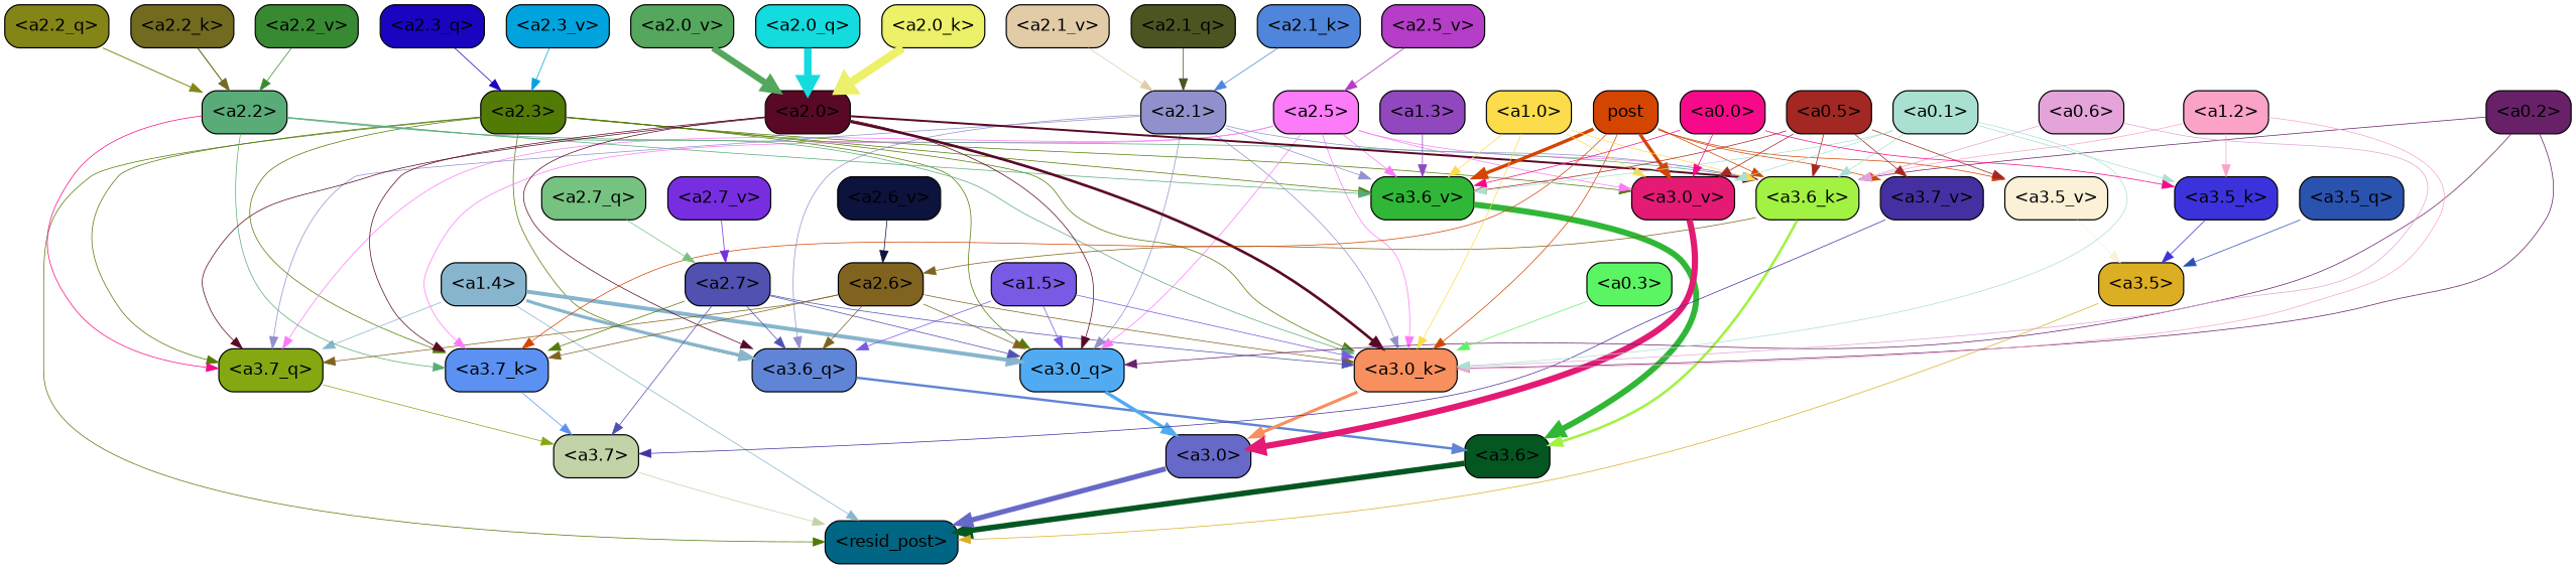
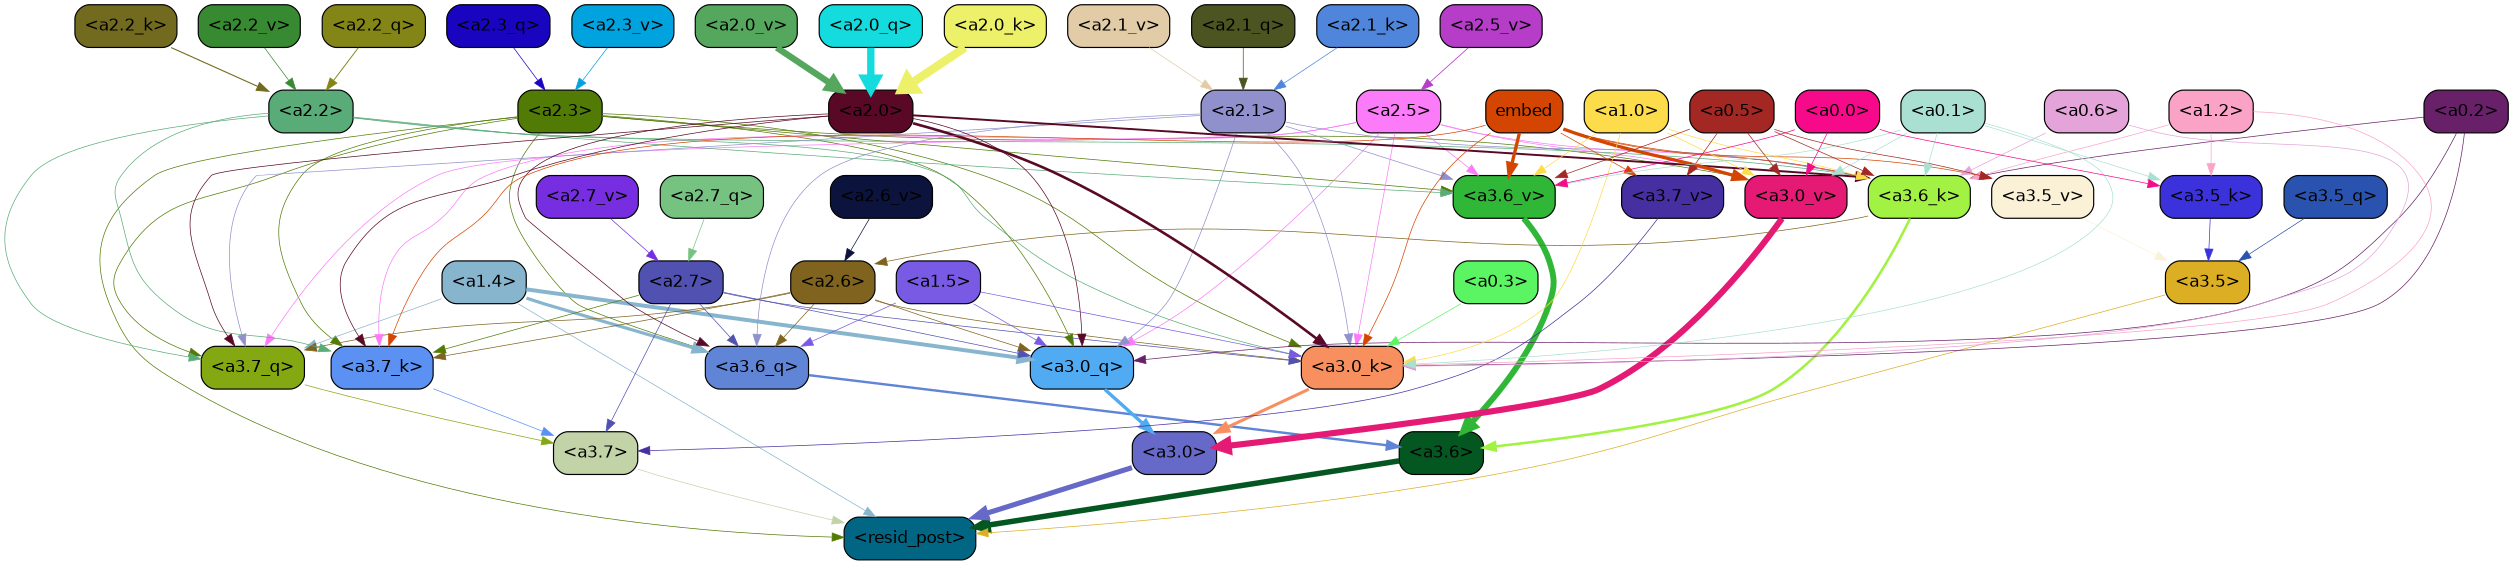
  strict digraph {
    splines=true
    node [color=black fontname=Helvetica shape=box style="filled, rounded"]
    edge [color="#527b06" penwidth=0.6]
    "<a3.7>" [fillcolor="#c2d3a7"]
    "<resid_post>" [fillcolor="#006683"]
    "<a3.6>" [fillcolor="#055721"]
    "<a3.5>" [fillcolor="#dcae24"]
    "<a3.0>" [fillcolor="#6769c8"]
    "<a2.3>" [fillcolor="#527b06"]
    "<a3.7_q>" [fillcolor="#83a812"]
    "<a3.6_q>" [fillcolor="#6085d6"]
    "<a3.0_q>" [fillcolor="#51abf2"]
    "<a3.7_k>" [fillcolor="#5a91f2"]
    "<a3.0_k>" [fillcolor="#f78f5f"]
    "<a3.6_v>" [fillcolor="#30b737"]
    "<a3.0_v>" [fillcolor="#e41a74"]
    "<a1.4>" [fillcolor="#87b5cd"]
    "<a3.5_q>" [fillcolor="#2a53af"]
    "<a3.6_k>" [fillcolor="#a2f244"]
    "<a2.6>" [fillcolor="#7f631e"]
    "<a3.5_k>" [fillcolor="#3c32dc"]
    "<a3.7_v>" [fillcolor="#4630a1"]
    "<a3.5_v>" [fillcolor="#fbf1d7"]
    "<a2.7>" [fillcolor="#5051b0"]
    "<a2.5>" [fillcolor="#fc7bf8"]
    "<a2.2>" [fillcolor="#59ac78"]
    "<a2.1>" [fillcolor="#9091cc"]
    "<a2.0>" [fillcolor="#590925"]
    "<a1.5>" [fillcolor="#785ae5"]
    "<a0.2>" [fillcolor="#682169"]
-   embed [fillcolor="#d44501" label=post]
+   embed [fillcolor="#d44501"]
    "<a1.2>" [fillcolor="#fba3c7"]
    "<a1.0>" [fillcolor="#fcdc4a"]
    "<a0.6>" [fillcolor="#e4a3d9"]
    "<a0.5>" [fillcolor="#a32722"]
    "<a0.1>" [fillcolor="#aae0d2"]
    "<a0.0>" [fillcolor="#f70a89"]
    "<a0.3>" [fillcolor="#5bf564"]
-   "<a1.3>" [fillcolor="#9148bf"]
    "<a2.7_q>" [fillcolor="#76c281"]
    "<a2.3_q>" [fillcolor="#1904c0"]
    "<a2.2_q>" [fillcolor="#848517"]
    "<a2.1_q>" [fillcolor="#4c5421"]
    "<a2.0_q>" [fillcolor="#13dbde"]
    "<a2.2_k>" [fillcolor="#726a1f"]
    "<a2.1_k>" [fillcolor="#4f86db"]
    "<a2.0_k>" [fillcolor="#edf069"]
    "<a2.7_v>" [fillcolor="#772ee0"]
    "<a2.6_v>" [fillcolor="#0c133c"]
    "<a2.5_v>" [fillcolor="#b53dc8"]
    "<a2.3_v>" [fillcolor="#01a3df"]
    "<a2.2_v>" [fillcolor="#388a32"]
    "<a2.1_v>" [fillcolor="#e1cca7"]
    "<a2.0_v>" [fillcolor="#55a75d"]
    "<a3.7>" -> "<resid_post>" [color="#c2d3a7"]
    "<a3.6>" -> "<resid_post>" [color="#055721" penwidth=4.646730065345764]
    "<a3.5>" -> "<resid_post>" [color="#dcae24"]
    "<a3.0>" -> "<resid_post>" [color="#6769c8" penwidth=4.323132634162903]
    "<a2.3>" -> "<resid_post>"
    "<a2.3>" -> "<a3.7_q>"
    "<a2.3>" -> "<a3.6_q>"
    "<a2.3>" -> "<a3.0_q>"
    "<a2.3>" -> "<a3.7_k>"
    "<a2.3>" -> "<a3.0_k>"
    "<a2.3>" -> "<a3.6_v>"
    "<a2.3>" -> "<a3.0_v>"
    "<a3.7_q>" -> "<a3.7>" [color="#83a812"]
    "<a3.6_q>" -> "<a3.6>" [color="#6085d6" penwidth=2.03758105635643]
    "<a3.0_q>" -> "<a3.0>" [color="#51abf2" penwidth=2.8638100624084473]
    "<a3.7_k>" -> "<a3.7>" [color="#5a91f2"]
    "<a3.0_k>" -> "<a3.0>" [color="#f78f5f" penwidth=2.6274144649505615]
    "<a3.6_v>" -> "<a3.6>" [color="#30b737" penwidth=5.002329230308533]
    "<a3.0_v>" -> "<a3.0>" [color="#e41a74" penwidth=5.188832879066467]
    "<a1.4>" -> "<resid_post>" [color="#87b5cd"]
    "<a1.4>" -> "<a3.7_q>" [color="#87b5cd"]
    "<a1.4>" -> "<a3.6_q>" [color="#87b5cd" penwidth=2.700703263282776]
    "<a1.4>" -> "<a3.0_q>" [color="#87b5cd" penwidth=3.34255850315094]
    "<a3.5_q>" -> "<a3.5>" [color="#2a53af"]
    "<a3.6_k>" -> "<a3.6>" [color="#a2f244" penwidth=2.174198240041733]
    "<a3.6_k>" -> "<a2.6>" [color="#7f631e"]
    "<a2.6>" -> "<a3.7_q>" [color="#7f631e"]
    "<a2.6>" -> "<a3.6_q>" [color="#7f631e"]
    "<a2.6>" -> "<a3.0_q>" [color="#7f631e"]
    "<a2.6>" -> "<a3.7_k>" [color="#7f631e"]
    "<a2.6>" -> "<a3.0_k>" [color="#7f631e"]
    "<a3.5_k>" -> "<a3.5>" [color="#3c32dc"]
    "<a3.7_v>" -> "<a3.7>" [color="#4630a1"]
    "<a3.5_v>" -> "<a3.5>" [color="#fbf1d7"]
    "<a2.7>" -> "<a3.7>" [color="#5051b0"]
    "<a2.7>" -> "<a3.6_q>" [color="#5051b0"]
    "<a2.7>" -> "<a3.0_q>" [color="#5051b0"]
    "<a2.7>" -> "<a3.7_k>"
    "<a2.7>" -> "<a3.0_k>" [color="#5051b0"]
    "<a2.5>" -> "<a3.7_q>" [color="#fc7bf8"]
    "<a2.5>" -> "<a3.0_q>" [color="#fc7bf8"]
    "<a2.5>" -> "<a3.7_k>" [color="#fc7bf8"]
    "<a2.5>" -> "<a3.0_k>" [color="#fc7bf8"]
    "<a2.5>" -> "<a3.6_v>" [color="#fc7bf8"]
    "<a2.5>" -> "<a3.0_v>" [color="#fc7bf8"]
    "<a2.5>" -> "<a3.6_k>" [color="#fc7bf8"]
-   "<a2.2>" -> "<a3.7_q>" [color="#f70a89"]
+   "<a2.2>" -> "<a3.7_q>" [color="#59ac78"]
    "<a2.2>" -> "<a3.7_k>" [color="#59ac78"]
    "<a2.2>" -> "<a3.0_k>" [color="#59ac78"]
    "<a2.2>" -> "<a3.6_v>" [color="#59ac78"]
    "<a2.2>" -> "<a3.6_k>" [color="#59ac78"]
    "<a2.1>" -> "<a3.7_q>" [color="#9091cc"]
    "<a2.1>" -> "<a3.6_q>" [color="#9091cc"]
    "<a2.1>" -> "<a3.0_q>" [color="#9091cc"]
    "<a2.1>" -> "<a3.0_k>" [color="#9091cc"]
    "<a2.1>" -> "<a3.6_v>" [color="#9091cc"]
    "<a2.1>" -> "<a3.6_k>" [color="#9091cc"]
    "<a2.0>" -> "<a3.7_q>" [color="#590925"]
    "<a2.0>" -> "<a3.6_q>" [color="#590925"]
    "<a2.0>" -> "<a3.0_q>" [color="#590925"]
    "<a2.0>" -> "<a3.7_k>" [color="#590925"]
    "<a2.0>" -> "<a3.0_k>" [color="#590925" penwidth=2.2218968719244003]
    "<a2.0>" -> "<a3.6_k>" [color="#590925" penwidth=1.6454488784074783]
    "<a1.5>" -> "<a3.6_q>" [color="#785ae5"]
    "<a1.5>" -> "<a3.0_q>" [color="#785ae5"]
    "<a1.5>" -> "<a3.0_k>" [color="#785ae5"]
    "<a0.2>" -> "<a3.0_q>" [color="#682169"]
    "<a0.2>" -> "<a3.0_k>" [color="#682169"]
    "<a0.2>" -> "<a3.6_k>" [color="#682169"]
    embed -> "<a3.7_k>" [color="#d44501"]
    embed -> "<a3.0_k>" [color="#d44501"]
    embed -> "<a3.6_v>" [color="#d44501" penwidth=2.8301228284835815]
    embed -> "<a3.0_v>" [color="#d44501" penwidth=2.7660785913467407]
    embed -> "<a3.6_k>" [color="#d44501"]
    embed -> "<a3.7_v>" [color="#d44501"]
    embed -> "<a3.5_v>" [color="#d44501"]
    "<a1.2>" -> "<a3.0_k>" [color="#fba3c7"]
    "<a1.2>" -> "<a3.6_k>" [color="#fba3c7"]
    "<a1.2>" -> "<a3.5_k>" [color="#fba3c7"]
    "<a1.0>" -> "<a3.0_k>" [color="#fcdc4a"]
    "<a1.0>" -> "<a3.6_v>" [color="#fcdc4a"]
    "<a1.0>" -> "<a3.0_v>" [color="#fcdc4a"]
    "<a1.0>" -> "<a3.6_k>" [color="#fcdc4a"]
    "<a0.6>" -> "<a3.0_k>" [color="#e4a3d9"]
    "<a0.6>" -> "<a3.6_k>" [color="#e4a3d9"]
    "<a0.5>" -> "<a3.6_v>" [color="#a32722"]
    "<a0.5>" -> "<a3.0_v>" [color="#a32722" penwidth=0.6124261617660522]
    "<a0.5>" -> "<a3.6_k>" [color="#a32722"]
    "<a0.5>" -> "<a3.7_v>" [color="#a32722"]
    "<a0.5>" -> "<a3.5_v>" [color="#a32722"]
    "<a0.1>" -> "<a3.0_k>" [color="#aae0d2"]
    "<a0.1>" -> "<a3.6_v>" [color="#aae0d2"]
    "<a0.1>" -> "<a3.0_v>" [color="#aae0d2"]
    "<a0.1>" -> "<a3.6_k>" [color="#aae0d2"]
    "<a0.1>" -> "<a3.5_k>" [color="#aae0d2"]
    "<a0.0>" -> "<a3.6_v>" [color="#f70a89"]
    "<a0.0>" -> "<a3.0_v>" [color="#f70a89"]
    "<a0.0>" -> "<a3.5_k>" [color="#f70a89"]
    "<a0.3>" -> "<a3.0_k>" [color="#5bf564"]
-   "<a1.3>" -> "<a3.6_v>" [color="#9148bf"]
    "<a2.7_q>" -> "<a2.7>" [color="#76c281"]
    "<a2.3_q>" -> "<a2.3>" [color="#1904c0"]
    "<a2.2_q>" -> "<a2.2>" [color="#848517" penwidth=0.8114519119262695]
    "<a2.1_q>" -> "<a2.1>" [color="#4c5421"]
    "<a2.0_q>" -> "<a2.0>" [color="#13dbde" penwidth=6.2323237657547]
    "<a2.2_k>" -> "<a2.2>" [color="#726a1f" penwidth=0.9331893920898438]
    "<a2.1_k>" -> "<a2.1>" [color="#4f86db"]
    "<a2.0_k>" -> "<a2.0>" [color="#edf069" penwidth=7.158664226531982]
    "<a2.7_v>" -> "<a2.7>" [color="#772ee0"]
    "<a2.6_v>" -> "<a2.6>" [color="#0c133c"]
    "<a2.5_v>" -> "<a2.5>" [color="#b53dc8" penwidth=0.6657319068908691]
    "<a2.3_v>" -> "<a2.3>" [color="#01a3df"]
    "<a2.2_v>" -> "<a2.2>" [color="#388a32"]
    "<a2.1_v>" -> "<a2.1>" [color="#e1cca7"]
    "<a2.0_v>" -> "<a2.0>" [color="#55a75d" penwidth=5.380099236965179]
  }
